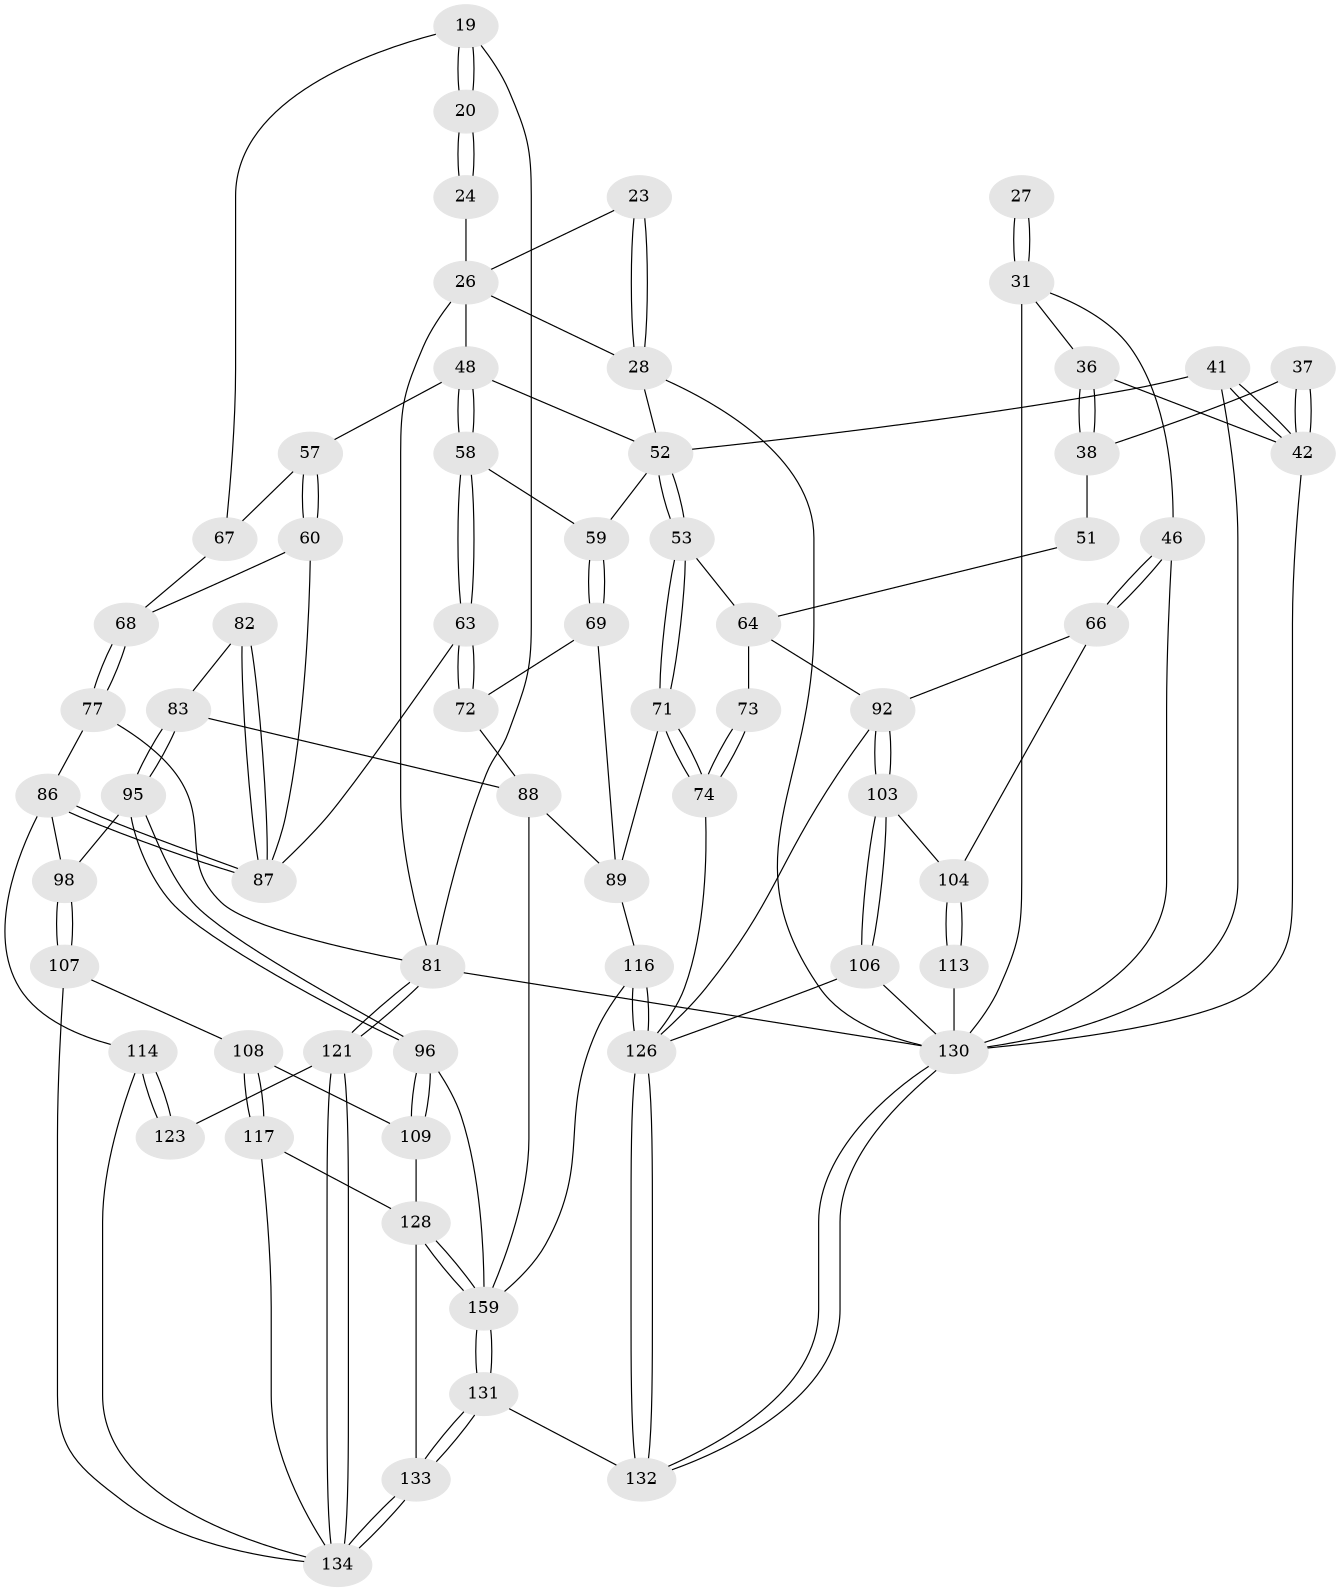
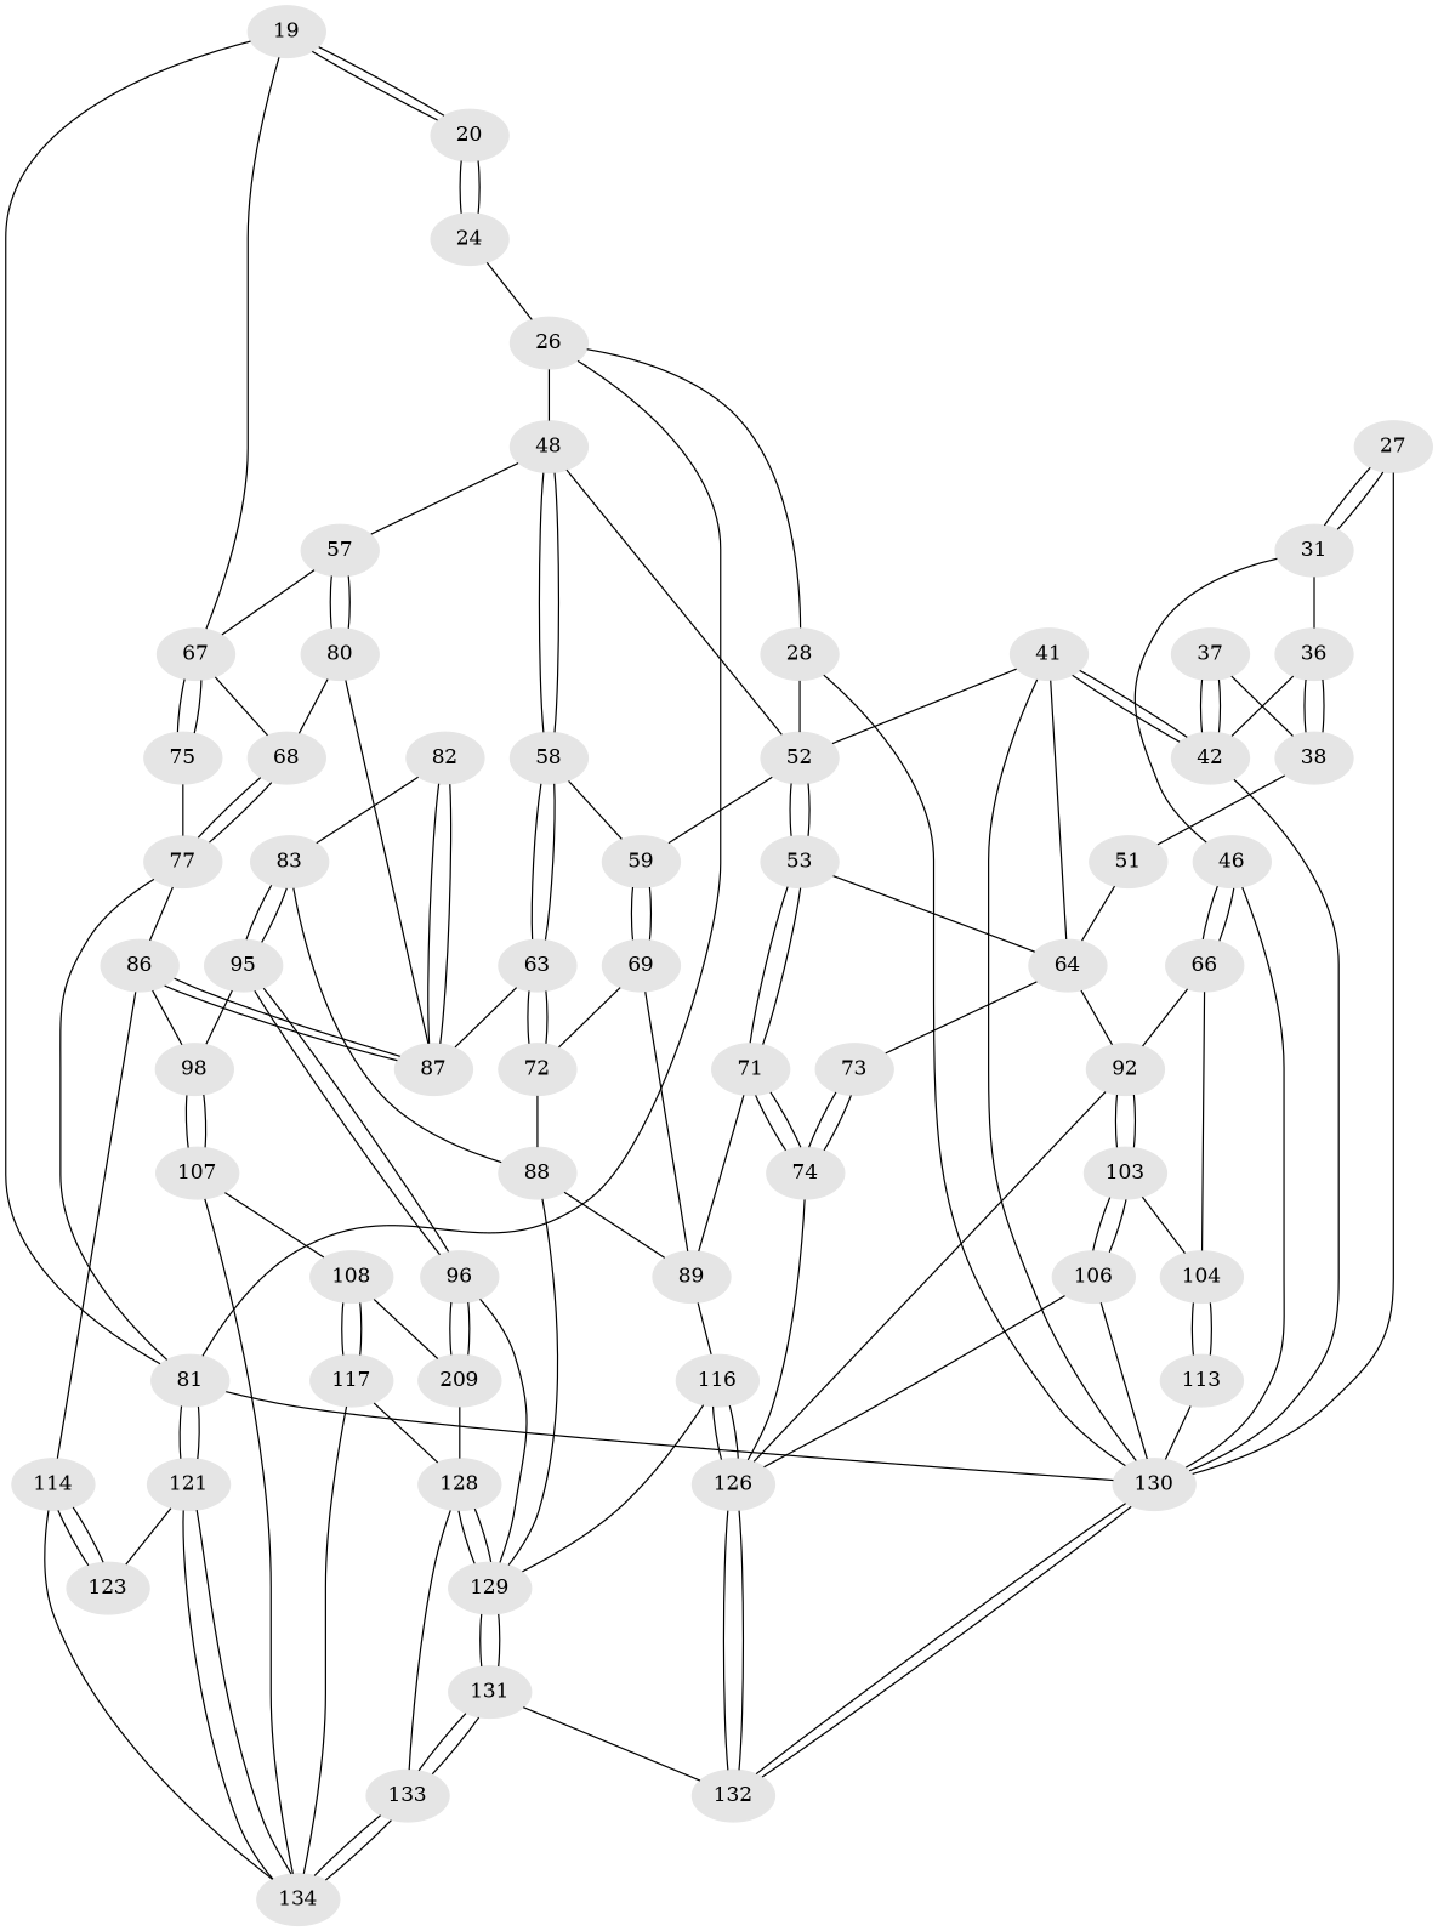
  graph {
    node [color=gray90 style=filled]
    19
    20
    67 [super="+56"]
    81 [super="+3"]
    24 [super="+21"]
    68
+   75
    130 [super="+112+80+13"]
    121
    26 [super="+22+25"]
-   23
    28 [super="+18+17"]
    48 [super="+47+43"]
    52 [super="+44+29"]
    57
    58
    27 [super="+14"]
    31
    36
    46 [super="+33+10+32"]
    132
    53
    59
    38
    42 [super="+34+35"]
    66
    51 [super="+39"]
    37
    64 [super="+50+54"]
    41 [super="+30"]
    73
    92 [super="+65"]
    104 [super="+78"]
-   60
+   60 [label=80]
    63
    71
    69
    89 [super="+70"]
    74
    87 [super="+61+62"]
    72
    77 [super="+76"]
    88 [super="+84"]
    126 [super="+105+100+91+99"]
    103
    113 [super="+79"]
    86 [super="+85"]
    116 [super="+102+93+94"]
-   129 [super="+111+101+97" label=159]
+   129 [super="+111+101+97"]
    98
    114
    134 [super="+125"]
    123 [super="+122"]
    82
    83
    95
    96
    107
    131
    106
-   109
+   109 [label=209]
    128 [super="+118+110"]
    108
    117
    133 [super="+127"]
    19 -- 20
    19 -- 20
    19 -- 67
    19 -- 81
    20 -- 24 [weight=2]
    20 -- 24
    67 -- 68
+   67 -- 75 [weight=2]
+   67 -- 75
    81 -- 130 [weight=3]
    81 -- 121
    81 -- 121
    24 -- 26 [weight=2]
    68 -- 77
    68 -- 77
+   75 -- 77
    130 -- 132
    130 -- 132
    121 -- 134
    121 -- 134
    121 -- 123
    26 -- 81
    26 -- 28
    26 -- 48 [weight=2]
-   23 -- 26
-   23 -- 28 [weight=2]
-   23 -- 28
    28 -- 130
    28 -- 52
    48 -- 52
    48 -- 57
    48 -- 58
    48 -- 58
    52 -- 53
    52 -- 53
    52 -- 59
    57 -- 67
    57 -- 60
    57 -- 60
    58 -- 59
    58 -- 63
    58 -- 63
-   31 -- 130 [weight=3]
+   27 -- 130 [weight=3]
    27 -- 31
    27 -- 31
    31 -- 36
    31 -- 46
    36 -- 38
    36 -- 38
    36 -- 42
    46 -- 130 [weight=2]
    46 -- 66
    46 -- 66
    53 -- 64
    53 -- 71
    53 -- 71
    59 -- 69
    59 -- 69
    38 -- 51
    42 -- 130
    66 -- 92
    66 -- 104
    51 -- 64
    37 -- 38
    37 -- 42 [weight=2]
    37 -- 42
    64 -- 73 [weight=2]
    64 -- 92
    41 -- 130
    41 -- 52
    41 -- 42
    41 -- 42
+   41 -- 64
    73 -- 74
    73 -- 74
    92 -- 126
    92 -- 103
    92 -- 103
    104 -- 113 [weight=2]
    104 -- 113
    60 -- 68
    60 -- 87
    63 -- 87
    63 -- 72
    63 -- 72
    71 -- 89
    71 -- 74
    71 -- 74
    69 -- 89
    69 -- 72
    89 -- 116
    74 -- 126
    72 -- 88
    77 -- 81
    77 -- 86
    88 -- 89
    88 -- 129
    126 -- 132
    126 -- 132
    103 -- 104
    103 -- 106
    103 -- 106
    113 -- 130 [weight=2]
    86 -- 87
    86 -- 87
    86 -- 98
    86 -- 114
    116 -- 126 [weight=4]
    116 -- 126
    116 -- 129
    129 -- 131
    129 -- 131
    98 -- 107
    98 -- 107
    114 -- 134
    114 -- 123
    114 -- 123
    82 -- 87 [weight=2]
    82 -- 87
    82 -- 83
    83 -- 88
    83 -- 95
    83 -- 95
    95 -- 98
    95 -- 96
    95 -- 96
    96 -- 129
    96 -- 109
    96 -- 109
    107 -- 134
    107 -- 108
    131 -- 132
    131 -- 133
    131 -- 133
    106 -- 130
    106 -- 126
    109 -- 128
    128 -- 129 [weight=2]
    128 -- 129
    128 -- 133
    108 -- 109
    108 -- 117
    108 -- 117
    117 -- 134
    117 -- 128
    133 -- 134 [weight=2]
    133 -- 134
  }
